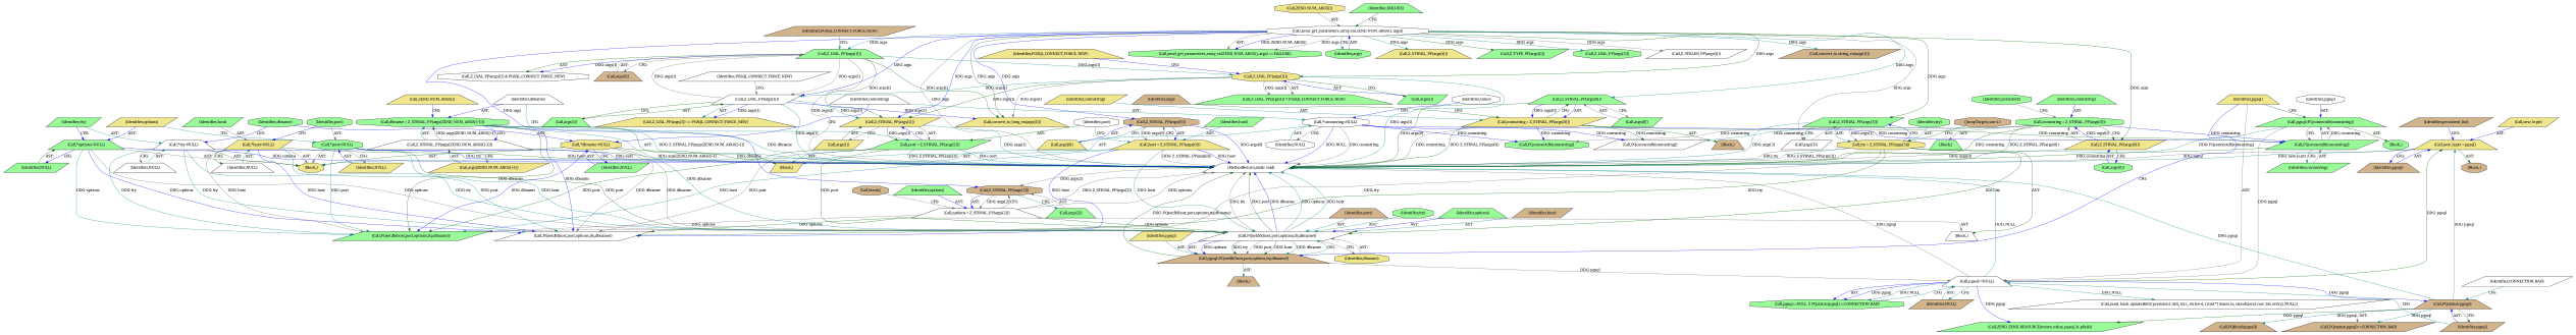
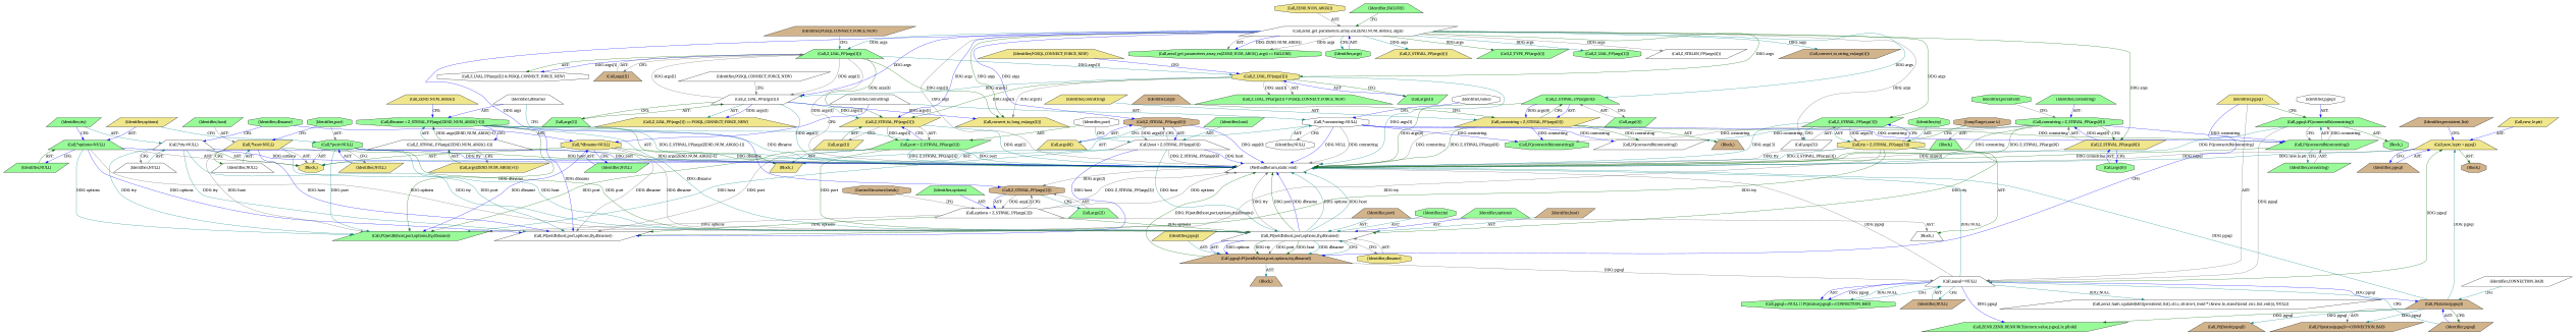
  digraph {
    fontname=Merriweather
    node [fillcolor=palegreen fontname=Merriweather shape=parallelogram style=filled]
    edge [color=teal fontname=Merriweather]
    n1 [fillcolor=khaki label="(Call,new_le.ptr = pgsql)" shape=trapezium]
    n2 [fillcolor=white label="(MethodReturn,static void)"]
    n3 [fillcolor=tan label="(Identifier,pgsql)" shape=trapezium]
    n4 [fillcolor=tan label="(Block,)" shape=octagon]
    n5 [fillcolor=tan label="(Call,Z_STRVAL_PP(args[2]))" shape=octagon]
    n6 [fillcolor=white label="(Call,pgsql==NULL)" shape=trapezium]
    n7 [fillcolor=tan label="(Call,PQstatus(pgsql))" shape=trapezium]
    n8 [fillcolor=tan label="(Identifier,NULL)"]
    n9 [label="(Call,ZEND_ZEND_RESOURCE(return_value, pgsql, le_plink))"]
    n10 [label="(Call,pgsql==NULL || PQstatus(pgsql)==CONNECTION_BAD)" shape=octagon]
    n11 [fillcolor=white label="(Call,zend_hash_update(&EG(persistent_list), str.c, str.len+1, (void *) &new_le, sizeof(zend_rsrc_list_entry), NULL))"]
    n12 [fillcolor=tan label="(Call,PQfinish(pgsql))" shape=trapezium]
    n13 [fillcolor=tan label="(Call,PQstatus(pgsql)==CONNECTION_BAD)"]
    n14 [fillcolor=tan label="(Identifier,pgsql)"]
    n15 [fillcolor=tan label="(Call,pgsql=PQsetdb(host,port,options,tty,dbname))" shape=trapezium]
    n16 [fillcolor=white label="(Call,PQsetdb(host,port,options,tty,dbname))"]
    n17 [fillcolor=tan label="(Block,)" shape=trapezium]
    n18 [fillcolor=khaki label="(Identifier,dbname)" shape=octagon]
    n19 [fillcolor=khaki label="(Call,*host=NULL)"]
    n20 [fillcolor=khaki label="(Block,)" shape=octagon]
    n21 [fillcolor=white label="(Call,PQsetdb(host,port,options,tty,dbname))"]
    n22 [label="(Call,PQsetdb(host,port,options,tty,dbname))"]
    n23 [fillcolor=white label="(Identifier,NULL)" shape=trapezium]
-   n24 [fillcolor=khaki label="(Call,host = Z_STRVAL_PP(args[0]))" shape=trapezium]
+   n24 [fillcolor=white label="(Call,host = Z_STRVAL_PP(args[0]))" shape=trapezium]
    n25 [fillcolor=tan label="(Call,Z_STRVAL_PP(args[0]))" shape=octagon]
    n26 [fillcolor=khaki label="(Block,)"]
    n27 [fillcolor=khaki label="(Call,args[0])" shape=trapezium]
-   n28 [fillcolor=white label="(Call,zend_get_parameters_array_ex(ZEND_NUM_ARGS(), args))" shape=octagon]
+   n28 [fillcolor=white label="(Call,zend_get_parameters_array_ex(ZEND_NUM_ARGS(), args))"]
    n29 [fillcolor=khaki label="(Call,Z_STRVAL_PP(args[1]))"]
    n30 [label="(Call,Z_LVAL_PP(args[1]))" shape=trapezium]
    n31 [fillcolor=white label="(Call,Z_LVAL_PP(args[1]))"]
    n32 [fillcolor=khaki label="(Call,Z_LVAL_PP(args[1]))" shape=octagon]
    n33 [label="(Call,Z_STRVAL_PP(args[3]))"]
    n34 [fillcolor=khaki label="(Call,Z_STRVAL_PP(args[0]))"]
    n35 [label="(Call,Z_STRVAL_PP(args[0]))" shape=trapezium]
    n36 [label="(Call,zend_get_parameters_array_ex(ZEND_NUM_ARGS(), args) == FAILURE)" shape=octagon]
    n37 [label="(Identifier,args)" shape=octagon]
    n38 [fillcolor=khaki label="(Call,Z_STRVAL_PP(args[i]))" shape=trapezium]
    n39 [label="(Call,Z_TYPE_PP(args[i]))"]
    n40 [label="(Call,Z_LVAL_PP(args[1]))" shape=octagon]
    n41 [fillcolor=white label="(Call,Z_STRLEN_PP(args[i]))"]
    n42 [fillcolor=khaki label="(Call,convert_to_long_ex(args[1]))" shape=trapezium]
    n43 [fillcolor=tan label="(Call,convert_to_string_ex(args[i]))"]
    n44 [fillcolor=white label="(Call,args[3])"]
    n45 [label="(Call,port = Z_STRVAL_PP(args[1]))"]
    n46 [fillcolor=khaki label="(Call,args[1])"]
    n47 [fillcolor=tan label="(Call,args[1])" shape=trapezium]
    n48 [fillcolor=white label="(Call,Z_LVAL_PP(args[1]) & PGSQL_CONNECT_FORCE_NEW)" shape=octagon]
    n49 [label="(Call,args[1])" shape=trapezium]
    n50 [fillcolor=khaki label="(Call,Z_LVAL_PP(args[1]) == PGSQL_CONNECT_FORCE_NEW)" shape=trapezium]
    n51 [label="(Call,Z_LVAL_PP(args[1]) ^ PGSQL_CONNECT_FORCE_NEW)" shape=trapezium]
    n52 [label="(Call,args[1])"]
    n53 [fillcolor=white label="(Call,options = Z_STRVAL_PP(args[2]))" shape=trapezium]
    n54 [label="(Call,args[2])" shape=trapezium]
    n55 [fillcolor=khaki label="(Call,tty = Z_STRVAL_PP(args[3]))" shape=octagon]
    n56 [fillcolor=white label="(Call,Z_STRVAL_PP(args[ZEND_NUM_ARGS()-1]))" shape=trapezium]
    n57 [label="(Call,dbname = Z_STRVAL_PP(args[ZEND_NUM_ARGS()-1]))" shape=octagon]
    n58 [fillcolor=khaki label="(Call,args[ZEND_NUM_ARGS()-1])"]
    n59 [label="(Call,connstring = Z_STRVAL_PP(args[0]))" shape=octagon]
    n60 [label="(Call,args[0])" shape=octagon]
    n61 [fillcolor=khaki label="(Call,connstring = Z_STRVAL_PP(args[0]))"]
    n62 [label="(Call,args[0])"]
    n63 [label="(Call,*port=NULL)" shape=octagon]
    n64 [fillcolor=khaki label="(Identifier,NULL)"]
    n65 [fillcolor=white label="(Block,)" shape=trapezium]
    n66 [label="(Call,*options=NULL)" shape=trapezium]
    n67 [label="(Identifier,NULL)"]
    n68 [fillcolor=white label="(Call,*tty=NULL)" shape=trapezium]
    n69 [fillcolor=white label="(Identifier,NULL)" shape=trapezium]
    n70 [fillcolor=khaki label="(Call,*dbname=NULL)" shape=octagon]
    n71 [label="(Identifier,NULL)"]
    n72 [label="(Call,pgsql=PQconnectdb(connstring))" shape=trapezium]
    n73 [label="(Call,PQconnectdb(connstring))"]
    n74 [label="(Block,)" shape=octagon]
    n75 [label="(Identifier,connstring)"]
    n76 [fillcolor=white label="(Call,PQconnectdb(connstring))"]
    n77 [label="(Block,)" shape=trapezium]
    n78 [label="(Call,PQconnectdb(connstring))" shape=octagon]
    n79 [fillcolor=tan label="(Block,)" shape=trapezium]
    n80 [fillcolor=white label="(Call,*connstring=NULL)" shape=octagon]
    n81 [fillcolor=white label="(Identifier,NULL)" shape=octagon]
-   n82 [fillcolor=tan label="(Call,break;)" shape=octagon]
+   n82 [fillcolor=tan label="(ControlStructure,break;)" shape=octagon]
    n83 [fillcolor=khaki label="(Call,ZEND_NUM_ARGS())" shape=trapezium]
    n84 [fillcolor=tan label="(Identifier,port)" shape=trapezium]
    n85 [label="(Identifier,host)"]
    n86 [label="(Identifier,tty)" shape=octagon]
    n87 [label="(Identifier,options)" shape=trapezium]
    n88 [fillcolor=khaki label="(Identifier,pgsql)"]
    n89 [label="(Identifier,tty)" shape=octagon]
    n90 [fillcolor=white label="(Identifier,PGSQL_CONNECT_FORCE_NEW)"]
    n91 [fillcolor=khaki label="(Call,ZEND_NUM_ARGS())" shape=octagon]
    n92 [fillcolor=white label="(Identifier,connstring)" shape=trapezium]
    n93 [fillcolor=khaki label="(Identifier,PGSQL_CONNECT_FORCE_NEW)" shape=trapezium]
    n94 [fillcolor=white label="(Identifier,value)" shape=octagon]
    n95 [label="(Identifier,tty)"]
    n96 [label="(Identifier,FAILURE)" shape=trapezium]
    n97 [fillcolor=white label="(Identifier,port)" shape=octagon]
    n98 [fillcolor=white label="(Identifier,CONNECTION_BAD)"]
    n99 [label="(Identifier,persistent)" shape=octagon]
    n100 [fillcolor=tan label="(Identifier,host)"]
    n101 [fillcolor=tan label="(Identifier,PGSQL_CONNECT_FORCE_NEW)"]
    n102 [fillcolor=khaki label="(Identifier,options)"]
    n103 [label="(Identifier,host)"]
    n104 [fillcolor=tan label="(JumpTarget,case 4:)" shape=octagon]
    n105 [fillcolor=khaki label="(Identifier,pgsql)" shape=trapezium]
    n106 [label="(Identifier,options)" shape=trapezium]
    n107 [label="(Identifier,port)" shape=octagon]
    n108 [fillcolor=tan label="(Identifier,persistent_list)"]
    n109 [fillcolor=white label="(Identifier,dbname)" shape=trapezium]
    n110 [fillcolor=khaki label="(Identifier,connstring)"]
    n111 [fillcolor=khaki label="(Call,new_le.ptr)"]
    n112 [label="(Identifier,dbname)" shape=octagon]
    n113 [fillcolor=white label="(Identifier,pgsql)" shape=octagon]
    n114 [fillcolor=tan label="(Identifier,args)" shape=trapezium]
    n115 [label="(Identifier,connstring)" shape=trapezium]
    n1 -> n2 [color=gray40 label="DDG: pgsql"]
    n1 -> n2 [label="DDG: new_le.ptr"]
    n1 -> n3 [color=blue label="CFG: "]
    n1 -> n4 [color=darkgreen label="AST: "]
    n2 -> n5 [color=gray40 label="DDG: args[2]"]
    n3 -> n1 [color=blue label="AST: "]
    n5 -> n53 [color=blue label="AST: "]
    n5 -> n53 [color=gray40 label="DDG: args[2]"]
    n5 -> n54 [label="CFG: "]
    n6 -> n1 [color=darkgreen label="DDG: pgsql"]
    n6 -> n2 [color=gray40 label="DDG: pgsql"]
    n6 -> n2 [label="DDG: NULL"]
    n6 -> n7 [color=blue label="DDG: pgsql"]
    n6 -> n8 [label="CFG: "]
    n6 -> n9 [color=blue label="DDG: pgsql"]
    n6 -> n10 [color=blue label="AST: "]
    n6 -> n10 [color=blue label="DDG: pgsql"]
    n6 -> n10 [label="DDG: NULL"]
    n6 -> n11 [label="DDG: NULL"]
    n7 -> n1 [label="DDG: pgsql"]
    n7 -> n2 [label="DDG: pgsql"]
    n7 -> n9 [color=darkgreen label="DDG: pgsql"]
    n7 -> n12 [label="DDG: pgsql"]
    n7 -> n13 [color=gray40 label="AST: "]
    n7 -> n13 [label="DDG: pgsql"]
    n7 -> n14 [color=darkgreen label="CFG: "]
    n8 -> n6 [label="AST: "]
    n10 -> n6 [label="CFG: "]
    n14 -> n6 [label="CFG: "]
    n14 -> n7 [color=blue label="AST: "]
    n15 -> n2 [color=darkgreen label="DDG: PQsetdb(host,port,options,tty,dbname)"]
    n15 -> n6 [color=gray40 label="DDG: pgsql"]
    n15 -> n16 [label="CFG: "]
    n15 -> n17 [label="AST: "]
    n16 -> n2 [label="DDG: options"]
    n16 -> n2 [label="DDG: host"]
    n16 -> n2 [color=gray40 label="DDG: tty"]
    n16 -> n2 [color=darkgreen label="DDG: port"]
    n16 -> n2 [color=blue label="DDG: dbname"]
    n16 -> n15 [color=blue label="AST: "]
    n16 -> n15 [color=blue label="DDG: options"]
    n16 -> n15 [color=darkgreen label="DDG: tty"]
    n16 -> n15 [color=gray40 label="DDG: port"]
    n16 -> n15 [label="DDG: dbname"]
    n16 -> n15 [color=darkgreen label="DDG: host"]
    n16 -> n18 [color=gray40 label="CFG: "]
    n18 -> n16 [color=gray40 label="AST: "]
    n19 -> n2 [color=darkgreen label="DDG: host"]
    n19 -> n16 [label="DDG: host"]
    n19 -> n20 [color=gray40 label="AST: "]
    n19 -> n21 [color=blue label="DDG: host"]
    n19 -> n22 [color=gray40 label="DDG: host"]
    n19 -> n23 [color=darkgreen label="CFG: "]
    n23 -> n19 [label="AST: "]
    n24 -> n2 [color=gray40 label="DDG: Z_STRVAL_PP(args[0])"]
    n24 -> n2 [color=blue label="DDG: host"]
    n24 -> n16 [label="DDG: host"]
    n24 -> n21 [color=blue label="DDG: host"]
    n24 -> n22 [label="DDG: host"]
    n24 -> n25 [color=gray40 label="CFG: "]
    n24 -> n26 [label="AST: "]
    n25 -> n2 [color=blue label="DDG: args[0]"]
    n25 -> n24 [color=blue label="AST: "]
    n25 -> n24 [color=gray40 label="DDG: args[0]"]
    n25 -> n27 [label="CFG: "]
    n27 -> n25 [color=blue label="AST: "]
    n28 -> n2 [color=gray40 label="DDG: args"]
    n28 -> n5 [color=blue label="DDG: args"]
    n28 -> n25 [color=blue label="DDG: args"]
    n28 -> n29 [color=blue label="DDG: args"]
    n28 -> n30 [label="DDG: args"]
    n28 -> n31 [color=blue label="DDG: args"]
    n28 -> n32 [color=darkgreen label="DDG: args"]
    n28 -> n33 [color=darkgreen label="DDG: args"]
    n28 -> n34 [color=darkgreen label="DDG: args"]
    n28 -> n35 [label="DDG: args"]
    n28 -> n36 [color=gray40 label="AST: "]
    n28 -> n36 [color=blue label="DDG: ZEND_NUM_ARGS()"]
    n28 -> n36 [color=gray40 label="DDG: args"]
    n28 -> n37 [label="CFG: "]
    n28 -> n38 [label="DDG: args"]
    n28 -> n39 [color=darkgreen label="DDG: args"]
    n28 -> n40 [label="DDG: args"]
    n28 -> n41 [color=gray40 label="DDG: args"]
    n28 -> n42 [color=darkgreen label="DDG: args"]
    n28 -> n43 [label="DDG: args"]
    n28 -> n44 [color=gray40 label="DDG: args"]
    n29 -> n2 [label="DDG: args[1]"]
    n29 -> n45 [color=gray40 label="AST: "]
    n29 -> n45 [color=darkgreen label="DDG: args[1]"]
    n29 -> n46 [color=gray40 label="CFG: "]
    n30 -> n2 [color=gray40 label="DDG: args[1]"]
    n30 -> n29 [color=darkgreen label="DDG: args[1]"]
    n30 -> n31 [color=gray40 label="DDG: args[1]"]
    n30 -> n32 [label="DDG: args[1]"]
    n30 -> n42 [color=darkgreen label="DDG: args[1]"]
    n30 -> n47 [color=gray40 label="CFG: "]
    n30 -> n48 [color=darkgreen label="AST: "]
    n30 -> n48 [color=blue label="DDG: args[1]"]
    n31 -> n2 [label="DDG: args[1]"]
    n31 -> n29 [label="DDG: args[1]"]
    n31 -> n30 [color=gray40 label="DDG: args[1]"]
    n31 -> n42 [color=blue label="DDG: args[1]"]
    n31 -> n49 [color=darkgreen label="CFG: "]
    n31 -> n50 [label="AST: "]
    n31 -> n50 [color=blue label="DDG: args[1]"]
    n32 -> n2 [label="DDG: args[1]"]
    n32 -> n29 [color=darkgreen label="DDG: args[1]"]
    n32 -> n31 [label="DDG: args[1]"]
    n32 -> n42 [color=gray40 label="DDG: args[1]"]
    n32 -> n51 [color=gray40 label="AST: "]
    n32 -> n51 [color=gray40 label="DDG: args[1]"]
    n32 -> n52 [color=darkgreen label="CFG: "]
    n33 -> n2 [label="DDG: args[3]"]
    n33 -> n44 [label="CFG: "]
    n33 -> n55 [label="AST: "]
    n33 -> n55 [color=gray40 label="DDG: args[3]"]
    n34 -> n2 [color=gray40 label="DDG: args[0]"]
    n34 -> n59 [color=gray40 label="AST: "]
    n34 -> n59 [color=blue label="DDG: args[0]"]
    n34 -> n60 [color=blue label="CFG: "]
    n35 -> n2 [color=darkgreen label="DDG: args[0]"]
    n35 -> n61 [color=blue label="AST: "]
    n35 -> n61 [color=blue label="DDG: args[0]"]
    n35 -> n62 [color=gray40 label="CFG: "]
    n37 -> n28 [color=blue label="AST: "]
    n44 -> n33 [color=gray40 label="AST: "]
    n45 -> n2 [label="DDG: Z_STRVAL_PP(args[1])"]
    n45 -> n2 [label="DDG: port"]
    n45 -> n16 [color=darkgreen label="DDG: port"]
    n45 -> n21 [color=gray40 label="DDG: port"]
    n45 -> n22 [color=darkgreen label="DDG: port"]
    n45 -> n26 [label="AST: "]
    n45 -> n29 [color=blue label="CFG: "]
    n46 -> n29 [color=darkgreen label="AST: "]
    n47 -> n30 [color=gray40 label="AST: "]
    n49 -> n31 [color=darkgreen label="AST: "]
    n52 -> n32 [color=blue label="AST: "]
    n53 -> n2 [color=gray40 label="DDG: Z_STRVAL_PP(args[2])"]
    n53 -> n2 [color=gray40 label="DDG: options"]
    n53 -> n5 [color=gray40 label="CFG: "]
    n53 -> n16 [color=darkgreen label="DDG: options"]
    n53 -> n21 [color=darkgreen label="DDG: options"]
    n53 -> n22 [color=gray40 label="DDG: options"]
    n53 -> n65 [color=gray40 label="AST: "]
    n54 -> n5 [color=gray40 label="AST: "]
    n55 -> n2 [label="DDG: Z_STRVAL_PP(args[3])"]
    n55 -> n2 [color=gray40 label="DDG: tty"]
    n55 -> n16 [color=darkgreen label="DDG: tty"]
    n55 -> n21 [color=darkgreen label="DDG: tty"]
    n55 -> n22 [color=gray40 label="DDG: tty"]
    n55 -> n33 [color=blue label="CFG: "]
    n55 -> n65 [color=darkgreen label="AST: "]
    n56 -> n2 [color=darkgreen label="DDG: args[ZEND_NUM_ARGS()-1]"]
    n56 -> n57 [label="AST: "]
    n56 -> n57 [color=darkgreen label="DDG: args[ZEND_NUM_ARGS()-1]"]
    n56 -> n58 [color=gray40 label="CFG: "]
    n57 -> n2 [label="DDG: dbname"]
    n57 -> n2 [label="DDG: Z_STRVAL_PP(args[ZEND_NUM_ARGS()-1])"]
    n57 -> n16 [label="DDG: dbname"]
    n57 -> n21 [color=blue label="DDG: dbname"]
    n57 -> n22 [color=darkgreen label="DDG: dbname"]
    n57 -> n26 [color=darkgreen label="AST: "]
    n57 -> n56 [color=blue label="CFG: "]
    n58 -> n56 [color=darkgreen label="AST: "]
    n59 -> n2 [color=darkgreen label="DDG: connstring"]
    n59 -> n2 [color=darkgreen label="DDG: Z_STRVAL_PP(args[0])"]
    n59 -> n34 [color=darkgreen label="CFG: "]
    n59 -> n73 [color=blue label="DDG: connstring"]
    n59 -> n76 [label="DDG: connstring"]
    n59 -> n77 [color=gray40 label="AST: "]
    n59 -> n78 [color=gray40 label="DDG: connstring"]
    n60 -> n34 [color=blue label="AST: "]
    n61 -> n2 [color=gray40 label="DDG: connstring"]
    n61 -> n2 [color=darkgreen label="DDG: Z_STRVAL_PP(args[0])"]
    n61 -> n35 [color=darkgreen label="CFG: "]
    n61 -> n73 [color=darkgreen label="DDG: connstring"]
    n61 -> n76 [color=darkgreen label="DDG: connstring"]
    n61 -> n78 [color=blue label="DDG: connstring"]
    n61 -> n79 [color=darkgreen label="AST: "]
    n62 -> n35 [color=gray40 label="AST: "]
    n63 -> n2 [color=blue label="DDG: port"]
    n63 -> n16 [color=darkgreen label="DDG: port"]
    n63 -> n20 [color=gray40 label="AST: "]
    n63 -> n21 [label="DDG: port"]
    n63 -> n22 [label="DDG: port"]
    n63 -> n64 [color=gray40 label="CFG: "]
    n64 -> n63 [color=blue label="AST: "]
    n66 -> n2 [color=blue label="DDG: options"]
    n66 -> n16 [color=gray40 label="DDG: options"]
    n66 -> n20 [color=gray40 label="AST: "]
    n66 -> n21 [color=blue label="DDG: options"]
    n66 -> n22 [label="DDG: options"]
    n66 -> n67 [color=blue label="CFG: "]
    n67 -> n66 [color=darkgreen label="AST: "]
    n68 -> n2 [color=blue label="DDG: tty"]
    n68 -> n16 [label="DDG: tty"]
    n68 -> n20 [color=darkgreen label="AST: "]
    n68 -> n21 [label="DDG: tty"]
    n68 -> n22 [label="DDG: tty"]
    n68 -> n69 [color=gray40 label="CFG: "]
    n69 -> n68 [label="AST: "]
    n70 -> n2 [color=darkgreen label="DDG: dbname"]
    n70 -> n16 [color=gray40 label="DDG: dbname"]
    n70 -> n20 [color=darkgreen label="AST: "]
    n70 -> n21 [color=gray40 label="DDG: dbname"]
    n70 -> n22 [color=blue label="DDG: dbname"]
    n70 -> n71 [color=blue label="CFG: "]
    n71 -> n70 [color=blue label="AST: "]
    n72 -> n2 [label="DDG: PQconnectdb(connstring)"]
    n72 -> n6 [color=gray40 label="DDG: pgsql"]
    n72 -> n73 [color=gray40 label="CFG: "]
    n72 -> n74 [color=darkgreen label="AST: "]
    n73 -> n2 [color=darkgreen label="DDG: connstring"]
    n73 -> n72 [label="AST: "]
    n73 -> n72 [color=gray40 label="DDG: connstring"]
    n73 -> n75 [label="CFG: "]
    n75 -> n73 [color=gray40 label="AST: "]
    n80 -> n2 [color=blue label="DDG: NULL"]
    n80 -> n2 [color=gray40 label="DDG: connstring"]
    n80 -> n20 [label="AST: "]
    n80 -> n73 [color=blue label="DDG: connstring"]
    n80 -> n76 [color=blue label="DDG: connstring"]
    n80 -> n78 [color=blue label="DDG: connstring"]
    n80 -> n81 [color=gray40 label="CFG: "]
    n81 -> n80 [label="AST: "]
    n82 -> n53 [color=gray40 label="CFG: "]
    n83 -> n57 [color=blue label="CFG: "]
    n84 -> n16 [label="AST: "]
    n85 -> n19 [color=gray40 label="AST: "]
    n86 -> n16 [label="AST: "]
    n87 -> n16 [color=blue label="AST: "]
    n88 -> n15 [label="AST: "]
    n89 -> n55 [label="AST: "]
    n90 -> n31 [color=gray40 label="CFG: "]
    n91 -> n28 [color=gray40 label="AST: "]
    n92 -> n70 [color=blue label="CFG: "]
    n92 -> n80 [label="AST: "]
    n93 -> n32 [color=blue label="CFG: "]
    n94 -> n80 [color=blue label="CFG: "]
    n95 -> n66 [color=blue label="CFG: "]
    n95 -> n68 [label="AST: "]
    n96 -> n28 [color=darkgreen label="CFG: "]
    n97 -> n24 [label="CFG: "]
    n97 -> n45 [color=darkgreen label="AST: "]
    n98 -> n7 [label="CFG: "]
    n99 -> n59 [color=gray40 label="CFG: "]
    n100 -> n16 [label="AST: "]
    n101 -> n30 [label="CFG: "]
    n102 -> n63 [label="CFG: "]
    n102 -> n66 [color=blue label="AST: "]
    n103 -> n24 [label="AST: "]
    n104 -> n55 [color=darkgreen label="CFG: "]
    n105 -> n6 [color=gray40 label="AST: "]
    n105 -> n15 [color=blue label="CFG: "]
    n105 -> n72 [color=darkgreen label="CFG: "]
    n106 -> n53 [color=blue label="AST: "]
    n107 -> n19 [color=blue label="CFG: "]
    n107 -> n63 [color=gray40 label="AST: "]
    n108 -> n1 [color=blue label="CFG: "]
    n109 -> n45 [label="CFG: "]
    n109 -> n57 [color=blue label="AST: "]
    n110 -> n61 [label="AST: "]
    n111 -> n1 [color=blue label="AST: "]
    n112 -> n68 [color=blue label="CFG: "]
    n112 -> n70 [color=blue label="AST: "]
    n113 -> n72 [color=blue label="AST: "]
    n114 -> n61 [color=darkgreen label="CFG: "]
    n115 -> n59 [color=blue label="AST: "]
  }
